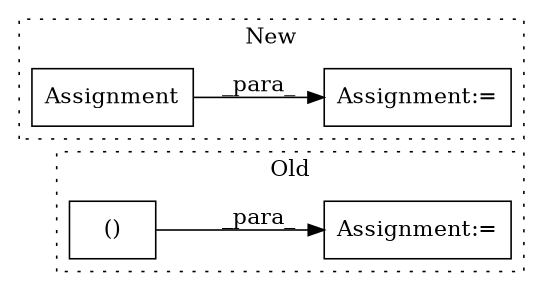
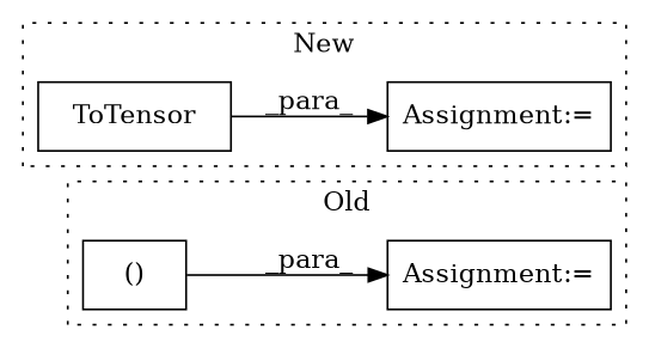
  digraph {
    rankdir=LR
    node [a=7 l=1 shape=box]
    n1 [a=106 l=29 label="()" s=2025]
    n2 [label="Assignment:=" s=1999]
-   n3 [a=32 l="9,1" label=Assignment s="1762,1791"]
+   n3 [a=32 l="9,1" label=ToTensor s="1762,1791"]
    n4 [label="Assignment:=" s=1738]
    subgraph cluster_1 {
      label=Old
      style=dotted
      n1
      n2
    }
    subgraph cluster_2 {
      label=New
      style=dotted
      n3
      n4
    }
    n1 -> n2 [label=_para_]
    n3 -> n4 [label=_para_]
  }
